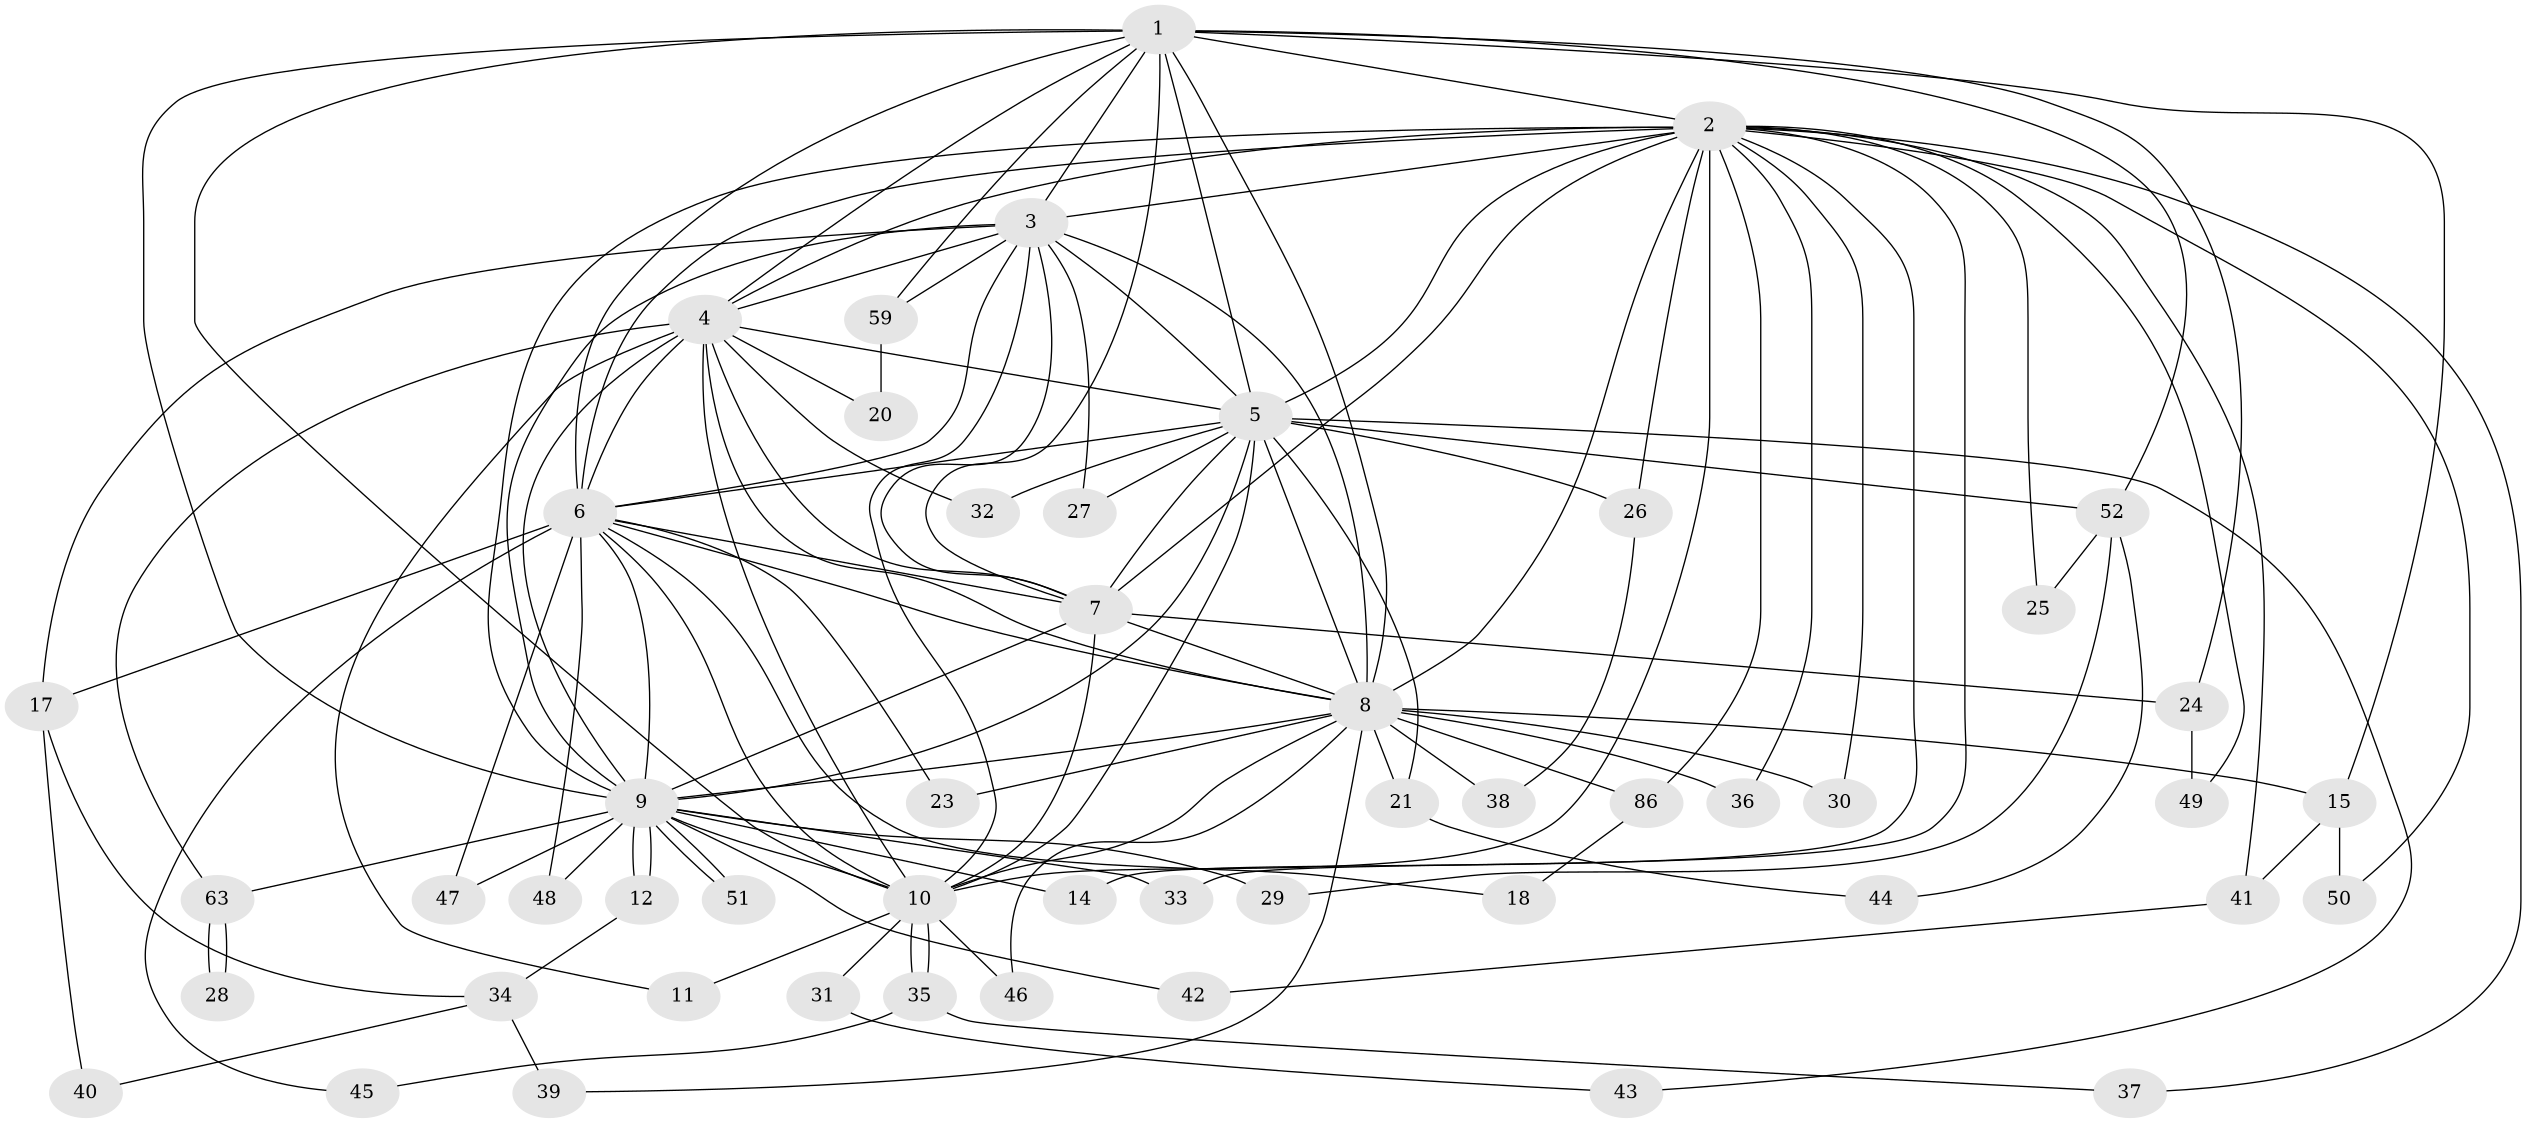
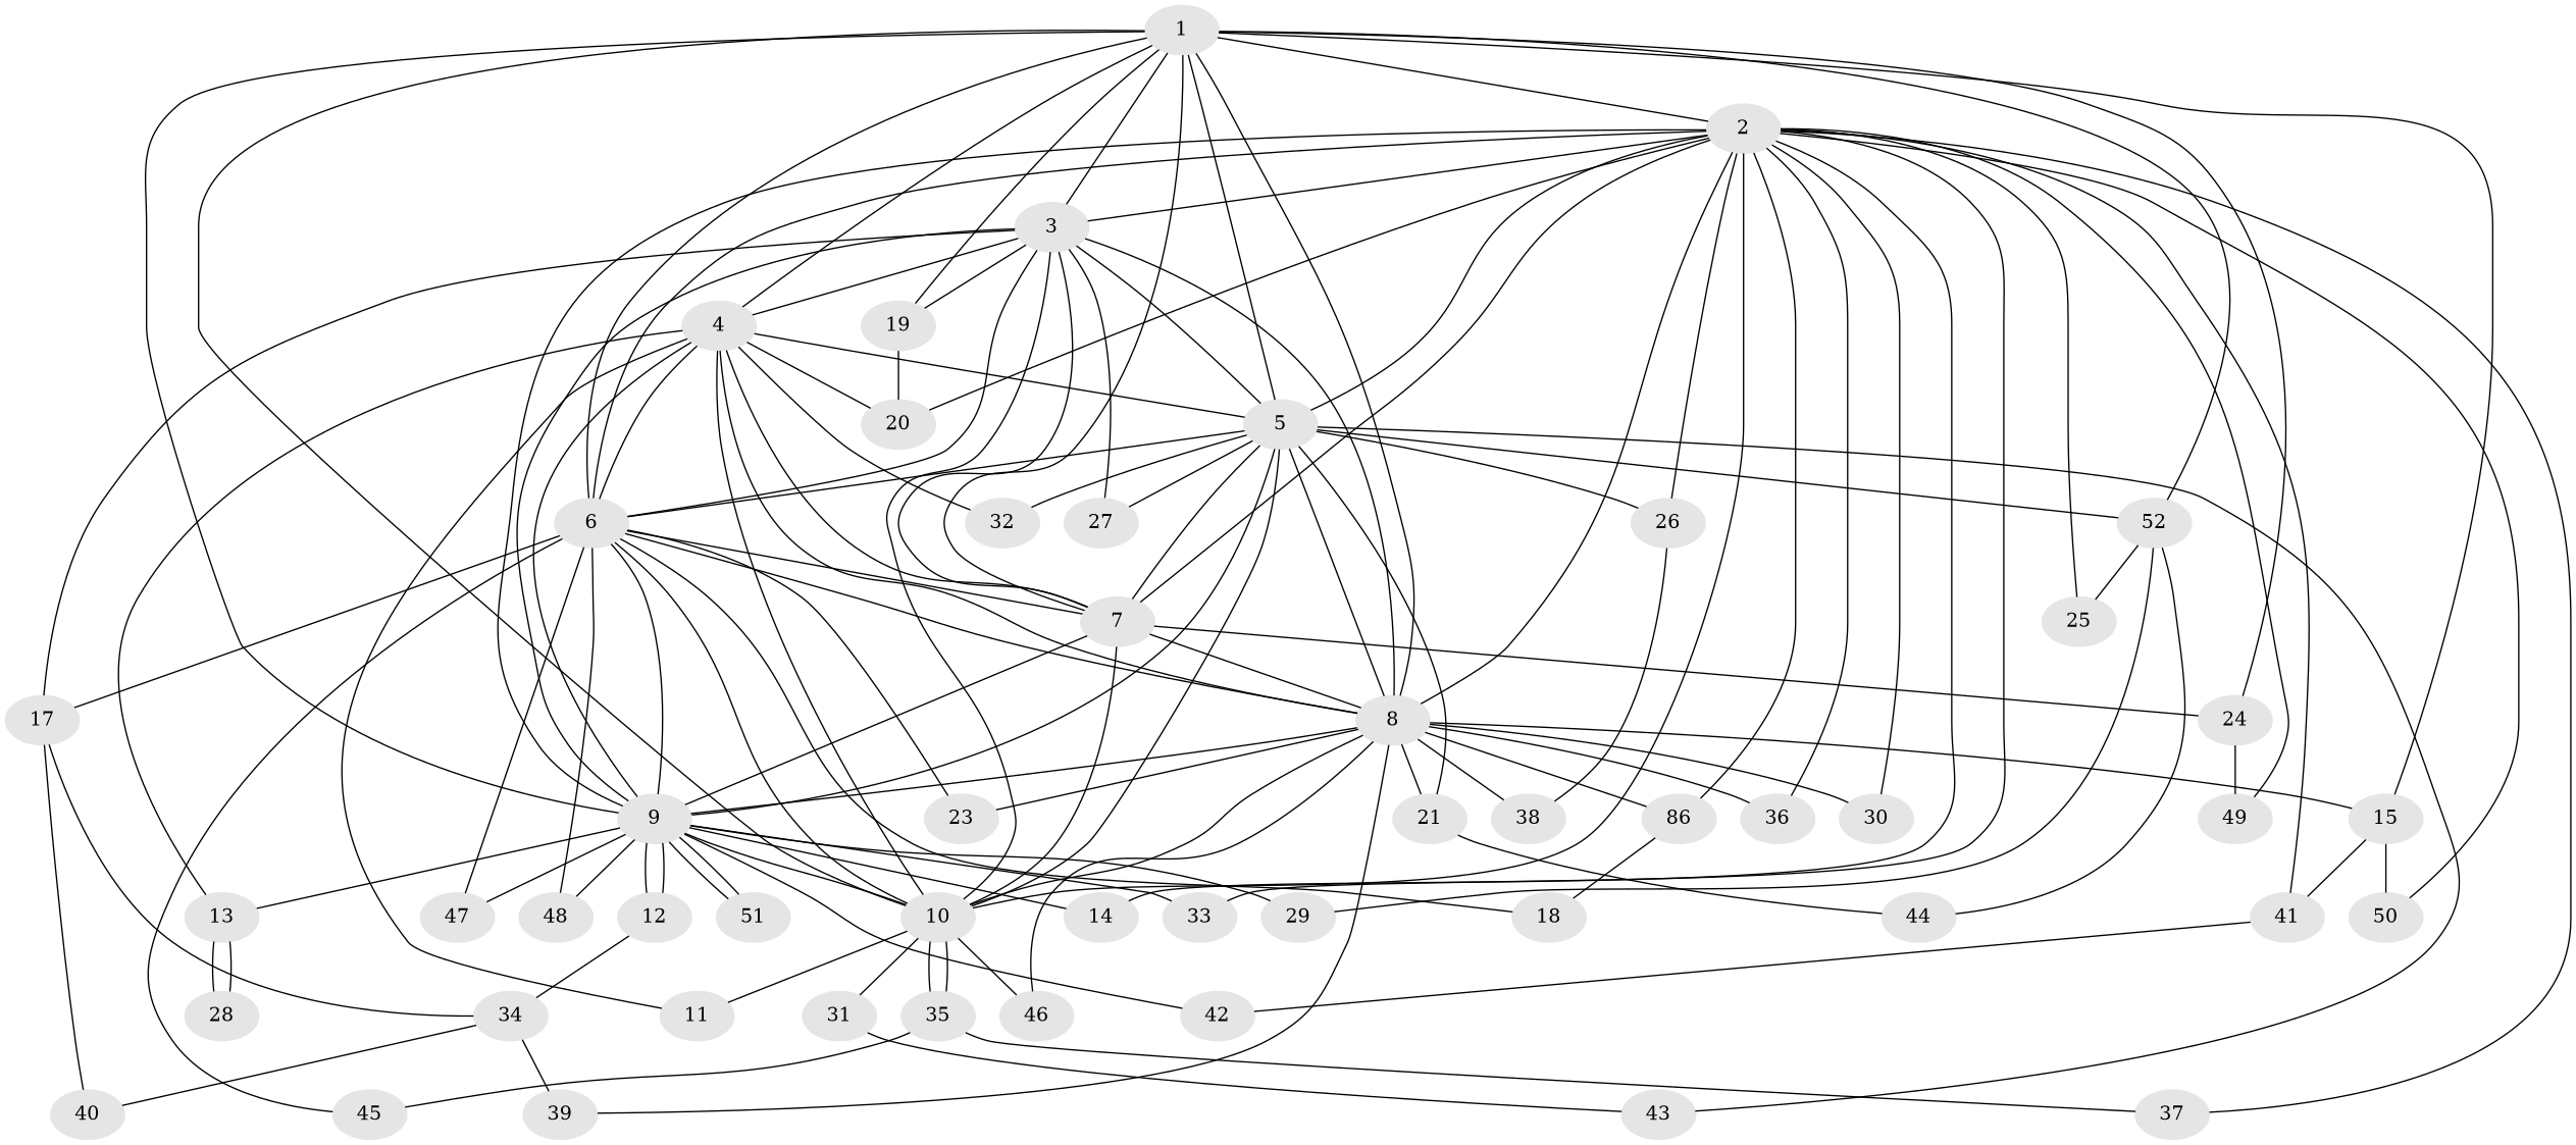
  graph {
    node [color=gray90 style=filled]
    1
    2
    3
    4
    5
    6
    7
    8
    9
    10
    15
-   19 [label=59]
+   19
    n13 [label=52]
    24
    14
    n16 [label=86]
    25
    26
    30
    33
    36
    37
    41
    49
    50
    17
    27
    11
-   13 [label=63]
+   13
    20
    32
    21
    43
    18
    23
    45
    47
    48
    38
    39
    46
    12
    29
    42
    51
    31
    35
    44
    34
    40
    28
    1 -- 2
    1 -- 3
    1 -- 4
    1 -- 5
    1 -- 6
    1 -- 7
    1 -- 8
    1 -- 9
    1 -- 10
    1 -- 15
    1 -- 19
    1 -- n13
    1 -- 24
    2 -- 3
-   2 -- 4
+   2 -- 20
    2 -- 5
    2 -- 6
    2 -- 7
    2 -- 8
    2 -- 9
    2 -- 10
    2 -- 14
    2 -- n16
    2 -- 25
    2 -- 26
    2 -- 30
    2 -- 33
    2 -- 36
    2 -- 37
    2 -- 41
    2 -- 49
    2 -- 50
    3 -- 4
    3 -- 5
    3 -- 6
    3 -- 7
    3 -- 8
    3 -- 9
    3 -- 10
    3 -- 19
    3 -- 17
    3 -- 27
    4 -- 5
    4 -- 6
    4 -- 7
    4 -- 8
    4 -- 9
    4 -- 10
    4 -- 11
    4 -- 13
    4 -- 20
    4 -- 32
    5 -- 6
    5 -- 7
    5 -- 8
    5 -- 9
    5 -- 10
    5 -- n13
    5 -- 26
    5 -- 27
    5 -- 32
    5 -- 21
    5 -- 43
    6 -- 7
    6 -- 8
    6 -- 9
    6 -- 10
    6 -- 17
    6 -- 18
    6 -- 23
    6 -- 45
    6 -- 47
    6 -- 48
    7 -- 8
    7 -- 9
    7 -- 10
    7 -- 24
    8 -- 9
    8 -- 10
    8 -- 15
    8 -- n16
    8 -- 30
    8 -- 36
    8 -- 21
    8 -- 23
    8 -- 38
    8 -- 39
    8 -- 46
    9 -- 10
    9 -- 14
    9 -- 33
    9 -- 13
    9 -- 47
    9 -- 48
    9 -- 12
    9 -- 12
    9 -- 29
    9 -- 42
    9 -- 51
    9 -- 51
    10 -- 11
    10 -- 46
    10 -- 31
    10 -- 35
    10 -- 35
    15 -- 41
    15 -- 50
    19 -- 20
    n13 -- 25
    n13 -- 29
    n13 -- 44
    24 -- 49
    n16 -- 18
    26 -- 38
    41 -- 42
    17 -- 34
    17 -- 40
    13 -- 28
    13 -- 28
    21 -- 44
    12 -- 34
    31 -- 43
    35 -- 37
    35 -- 45
    34 -- 39
    34 -- 40
  }
